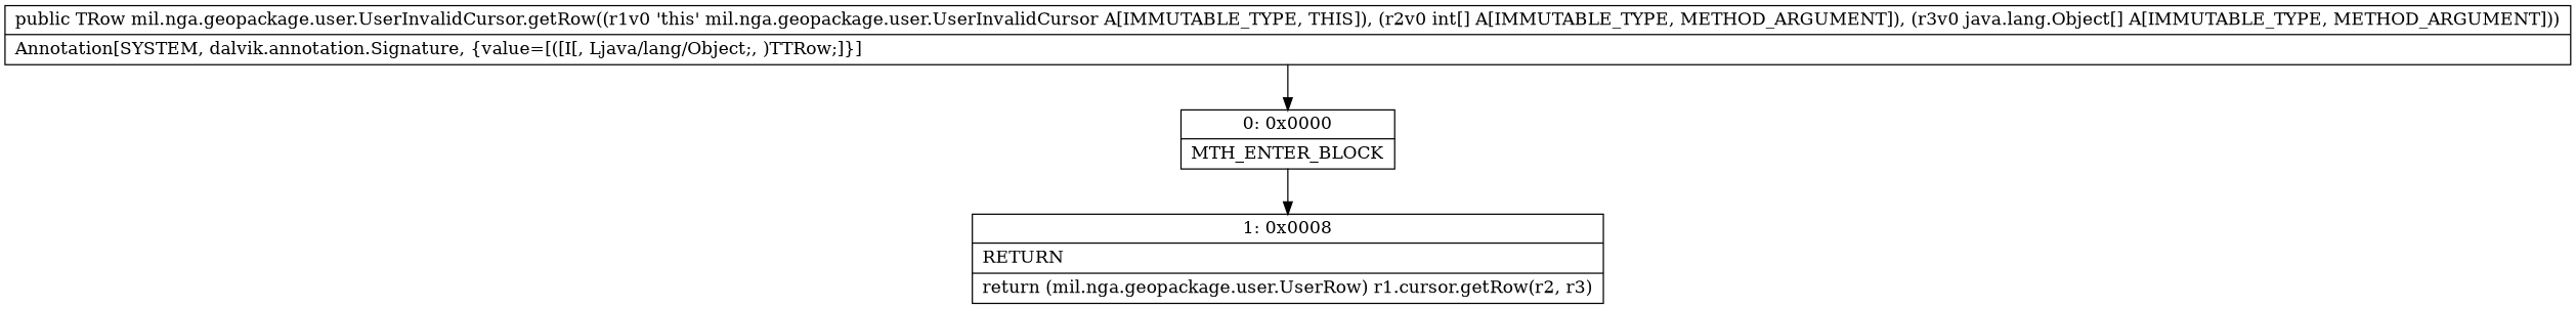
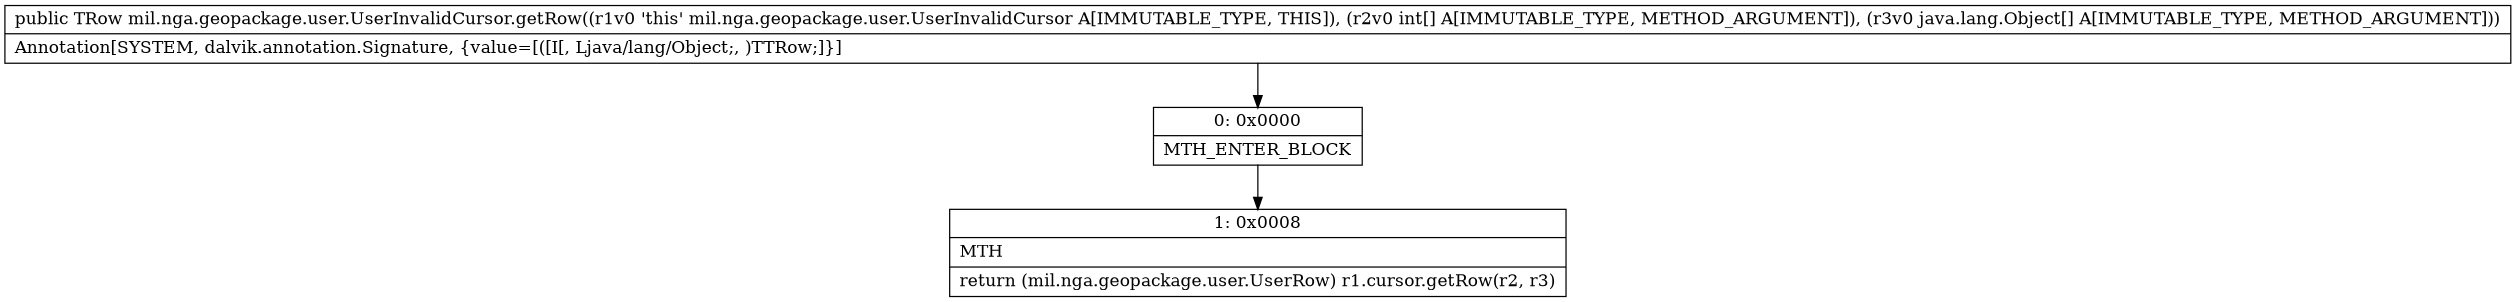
  digraph {
    node [shape=record]
    n1 [label="{0\:\ 0x0000|MTH_ENTER_BLOCK\l}"]
-   n2 [label="{1\:\ 0x0008|RETURN\l|return (mil.nga.geopackage.user.UserRow) r1.cursor.getRow(r2, r3)\l}"]
+   n2 [label="{1\:\ 0x0008|MTH\l|return (mil.nga.geopackage.user.UserRow) r1.cursor.getRow(r2, r3)\l}"]
    n3 [label="{public TRow mil.nga.geopackage.user.UserInvalidCursor.getRow((r1v0 'this' mil.nga.geopackage.user.UserInvalidCursor A[IMMUTABLE_TYPE, THIS]), (r2v0 int[] A[IMMUTABLE_TYPE, METHOD_ARGUMENT]), (r3v0 java.lang.Object[] A[IMMUTABLE_TYPE, METHOD_ARGUMENT]))  | Annotation[SYSTEM, dalvik.annotation.Signature, \{value=[([I[, Ljava\/lang\/Object;, )TTRow;]\}]\l}"]
    n1 -> n2
    n3 -> n1
  }
